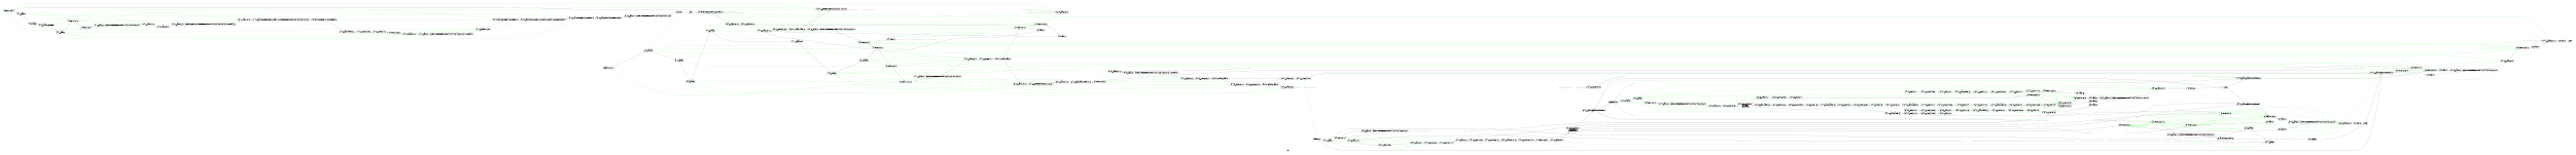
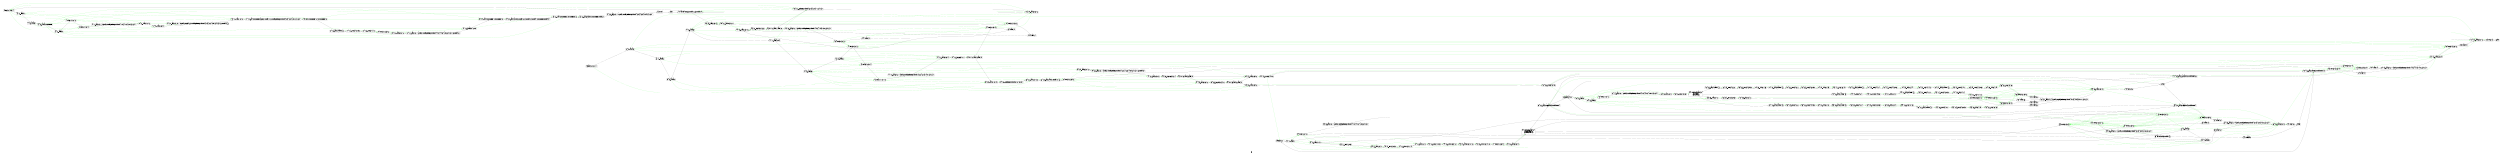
  digraph {
    label=dfg
    rankdir=LR
    node [color=black shape=rectangle]
    edge [color=green]
    n1 [label="[1]FuncA( i8* %0 i32 %1 )"]
    n2 [label="[3]  %3 = alloca i8*"]
    n3 [label="[7]  store i8* %0, i8** %3"]
    n4 [label="[8]  store i32 %1, i32* %4"]
    n5 [label="[4]  %4 = alloca i32"]
    n6 [label="[10]  %8 = load i8*, i8** %3"]
    n7 [label="[13]  %11 = load i8*, i8** %3"]
    n8 [label="[105]  %18 = getelementptr inbounds [32 x i8], [32 x i8]* %7, i64 0, i64 0"]
    n9 [label="[11]  %9 = load i32, i32* %4"]
    n10 [label="[9]  %7 = call i32 (i8*, ...) @printf(i8* noundef getelementptr inbounds ([17 x i8], [17 x i8]* @.str, i64 0, i64 0))"]
    n11 [label="[2]exit"]
    n12 [label="[107]  call void @FuncA(i8* noundef %18, i32 noundef %19)"]
    n13 [label="[108]  %20 = load i32, i32* %6"]
    n14 [label="[5]  %5 = alloca %struct._IO_FILE*"]
    n15 [label="[12]  %10 = call i32 (i8*, i8*, ...) @sprintf(i8* noundef %8, i8* noundef getelementptr inbounds ([8 x i8], [8 x i8]* @.str.1, i64 0, i64 0), i32 noundef %9) #6"]
    n16 [label="[14]  %12 = call %struct._IO_FILE* @fopen(i8* noundef %11, i8* noundef getelementptr inbounds ([3 x i8], [3 x i8]* @.str.2, i64 0, i64 0))"]
    n17 [label="[6]  %6 = alloca i32"]
    n18 [label="[15]  store %struct._IO_FILE* %12, %struct._IO_FILE** %5"]
    n19 [label="[23]  %19 = load %struct._IO_FILE*, %struct._IO_FILE** %5"]
    n20 [label="[25]  %21 = load %struct._IO_FILE*, %struct._IO_FILE** %5"]
    n21 [label="[19]  store i32 %15, i32* %6"]
    n22 [label="[20]  %16 = load i32, i32* %6"]
    n23 [label="[22]  %18 = bitcast i32* %6 to i8*"]
    n24 [label="[16]  %13 = call i64 @random() #6"]
    n25 [label="[24]  %20 = call i64 @fwrite(i8* noundef %18, i64 noundef 1, i64 noundef 4, %struct._IO_FILE* noundef %19)"]
    n26 [label="[26]  %22 = call i32 @fclose(%struct._IO_FILE* noundef %21)"]
    n27 [label="[21]  %17 = call i32 (i8*, ...) @printf(i8* noundef getelementptr inbounds ([14 x i8], [14 x i8]* @.str.3, i64 0, i64 0), i32 noundef %16)"]
    n28 [label="[106]  %19 = load i32, i32* %6"]
    n29 [label="[17]  %14 = trunc i64 %13 to i32"]
    n30 [label="[18]  %15 = urem i32 %14, 18"]
    n31 [label="[27]  %23 = call i32 (i8*, ...) @printf(i8* noundef getelementptr inbounds ([15 x i8], [15 x i8]* @.str.4, i64 0, i64 0))"]
    n32 [label="[28]  ret void"]
    n33 [label="[29]FuncB( i8 %0 )"]
    n34 [label="[31]  %2 = alloca i8"]
    n35 [label="[34]  store i8 %0, i8* %2"]
    n36 [label="[32]  %3 = alloca i32"]
    n37 [label="[37]  %6 = load i8, i8* %2"]
    n38 [label="[39]  %8 = load i8, i8* %2"]
    n39 [label="[42]  %11 = load i8, i8* %2"]
    n40 [label="[35]  %5 = call i32 (i8*, ...) @printf(i8* noundef getelementptr inbounds ([17 x i8], [17 x i8]* @.str.5, i64 0, i64 0))"]
    n41 [label="[30]exit"]
    n42 [label="[102]  %43 = call i32 @FuncB(i8 noundef zeroext %42)"]
    n43 [label="[103]  store i32 %43, i32* %9"]
    n44 [label="[33]  %4 = alloca i32"]
    n45 [label="[51]  store i32 %22, i32* %3"]
    n46 [label="[55]  store i32 0, i32* %3"]
    n47 [label="[57]  store i32 2, i32* %3"]
    n48 [label="[60]  store i32 %20, i32* %3"]
    n49 [label="[63]  %26 = load i32, i32* %3"]
    n50 [label="[38]  %7 = zext i8 %6 to i32"]
    n51 [label="[40]  %9 = zext i8 %8 to i32"]
    n52 [label="[43]  %12 = zext i8 %11 to i32"]
    n53 [label="[47]  store i32 %15, i32* %4"]
    n54 [label="[48]  %16 = load i32, i32* %4"]
    n55 [label="[36]  store i32 0, i32* %3"]
    n56 [label="[52]  %23 = call i32 (i8*, ...) @printf(i8* noundef getelementptr inbounds ([15 x i8], [15 x i8]* @.str.6, i64 0, i64 0))"]
    n57 [label="[56]  br label %24"]
    n58 [label="[58]  br label %24"]
    n59 [label="[61]  br label %24"]
    n60 [label="[64]  ret i32 %26"]
    n61 [label="[49]  switch i32 %16, label %21 [\n    i32 0, label %17\n    i32 65535, label %18\n    i32 999999, label %19\n  ]"]
    n62 [label="[41]  %10 = mul nsw i32 %7, %9"]
    n63 [label="[45]  %14 = add nsw i32 %10, %13"]
    n64 [label="[46]  %15 = sub nsw i32 %14, 100"]
    n65 [label="[44]  %13 = mul nsw i32 5, %12"]
    n66 [label="[50]  %22 = call i32 @Getpasswd(i8 noundef zeroext 4)"]
    n67 [label="[59]  %20 = call i32 @Getpasswd(i8 noundef zeroext 4)"]
    n68 [label="[126]Getpasswd( i8 %0 )"]
    n69 [label="[128]  %2 = alloca i8"]
    n70 [label="[130]  store i8 %0, i8* %2"]
    n71 [label="[53]  call void @exit(i32 noundef 0) #6"]
    n72 [label="[54]  unreachable"]
    n73 [label="[62]  %25 = call i32 (i8*, ...) @printf(i8* noundef getelementptr inbounds ([15 x i8], [15 x i8]* @.str.6, i64 0, i64 0))"]
    n74 [label="[65]main( i32 %0 i8** %1 )"]
    n75 [label="[67]  %3 = alloca i32"]
    n76 [label="[75]  store i32 %0, i32* %4"]
    n77 [label="[76]  store i8** %1, i8*** %5"]
    n78 [label="[68]  %4 = alloca i32"]
    n79 [label="[74]  store i32 0, i32* %3"]
    n80 [label="[113]  store i32 0, i32* %3"]
    n81 [label="[122]  store i32 %46, i32* %3"]
    n82 [label="[124]  %48 = load i32, i32* %3"]
    n83 [label="[78]  %11 = load i32, i32* %4"]
    n84 [label="[83]  %25 = load i8**, i8*** %5"]
    n85 [label="[85]  %27 = load i8*, i8** %26"]
    n86 [label="[77]  %10 = call i32 (i8*, ...) @printf(i8* noundef getelementptr inbounds ([16 x i8], [16 x i8]* @.str.7, i64 0, i64 0))"]
    n87 [label="[66]exit"]
    n88 [label="[69]  %5 = alloca i8**"]
    n89 [label="[114]  br label %47"]
    n90 [label="[123]  br label %47"]
    n91 [label="[125]  ret i32 %48"]
    n92 [label="[70]  %6 = alloca i32"]
    n93 [label="[79]  %12 = icmp eq i32 %11, 1"]
    n94 [label="[71]  %7 = alloca [32 x i8]"]
    n95 [label="[81]  store i32 0, i32* %6"]
    n96 [label="[94]  %15 = load i32, i32* %6"]
    n97 [label="[110]  store i32 %21, i32* %6"]
    n98 [label="[84]  %26 = getelementptr inbounds i8*, i8** %25, i64 1"]
    n99 [label="[86]  %28 = call i32 @atoi(i8* noundef %27) #6"]
    n100 [label="[72]  %8 = alloca i32"]
    n101 [label="[82]  br label %14"]
    n102 [label="[95]  %16 = icmp slt i32 %15, 32"]
    n103 [label="[109]  %21 = add nsw i32 %20, 1"]
    n104 [label="[111]  br label %14"]
    n105 [label="[73]  %9 = alloca i32"]
    n106 [label="[87]  store i32 %28, i32* %8"]
    n107 [label="[89]  %29 = load i32, i32* %8"]
    n108 [label="[91]  %31 = load i32, i32* %8"]
    n109 [label="[97]  %34 = load i32, i32* %8"]
    n110 [label="[100]  %41 = load i32, i32* %8"]
    n111 [label="[115]  %37 = load i32, i32* %8"]
    n112 [label="[88]  store i32 0, i32* %9"]
    n113 [label="[118]  store i32 %39, i32* %9"]
    n114 [label="[121]  %46 = load i32, i32* %9"]
    n115 [label="[90]  %30 = call i32 (i8*, ...) @printf(i8* noundef getelementptr inbounds ([16 x i8], [16 x i8]* @.str.9, i64 0, i64 0), i32 noundef %29)"]
    n116 [label="[92]  %32 = icmp uge i32 %31, 4"]
    n117 [label="[98]  %35 = icmp ule i32 %34, 16"]
    n118 [label="[101]  %42 = trunc i32 %41 to i8"]
    n119 [label="[116]  %38 = trunc i32 %37 to i8"]
    n120 [label="[104]  br label %44"]
    n121 [label="[119]  br label %44"]
    n122 [label="[80]  br i1 %12, label %13, label %24"]
    n123 [label="[93]  br i1 %32, label %33, label %40"]
    n124 [label="[96]  br i1 %16, label %17, label %22"]
    n125 [label="[112]  %23 = call i32 (i8*, ...) @printf(i8* noundef getelementptr inbounds ([14 x i8], [14 x i8]* @.str.8, i64 0, i64 0))"]
    n126 [label="[99]  br i1 %35, label %36, label %40"]
    n127 [label="[120]  %45 = call i32 (i8*, ...) @printf(i8* noundef getelementptr inbounds ([14 x i8], [14 x i8]* @.str.8, i64 0, i64 0))"]
    n128 [label="[117]  %39 = call i32 @Getpasswd(i8 noundef zeroext %38)"]
    n129 [label="[129]  %3 = alloca i32"]
    n130 [label="[132]  %5 = load i8, i8* %2"]
    n131 [label="[135]  %53 = load i8, i8* %2"]
    n132 [label="[131]  %4 = call i32 (i8*, ...) @printf(i8* noundef getelementptr inbounds ([21 x i8], [21 x i8]* @.str.10, i64 0, i64 0))"]
    n133 [label="[127]exit"]
    n134 [label="[138]  store i32 %55, i32* %3"]
    n135 [label="[149]  store i32 %16, i32* %3"]
    n136 [label="[165]  store i32 %31, i32* %3"]
    n137 [label="[186]  store i32 %51, i32* %3"]
    n138 [label="[189]  %58 = load i32, i32* %3"]
    n139 [label="[133]  %6 = zext i8 %5 to i32"]
    n140 [label="[136]  %54 = zext i8 %53 to i32"]
    n141 [label="[139]  br label %56"]
    n142 [label="[150]  br label %56"]
    n143 [label="[166]  br label %56"]
    n144 [label="[187]  br label %56"]
    n145 [label="[190]  ret i32 %58"]
    n146 [label="[134]  switch i32 %6, label %52 [\n    i32 4, label %7\n    i32 8, label %17\n    i32 16, label %32\n  ]"]
+   n147 [label="[140]  %8 = call i64 @random() #6"]
    n148 [label="[151]  %18 = call i64 @random() #6"]
    n149 [label="[167]  %33 = call i64 @random() #6"]
    n150 [label="[141]  %9 = srem i64 %8, 4"]
    n151 [label="[152]  %19 = srem i64 %18, 8"]
    n152 [label="[168]  %34 = srem i64 %33, 16"]
    n153 [label="[137]  %55 = shl i32 %54, 3"]
    n154 [label="[188]  %57 = call i32 (i8*, ...) @printf(i8* noundef getelementptr inbounds ([19 x i8], [19 x i8]* @.str.1.11, i64 0, i64 0))"]
    n155 [label="[142]  %10 = trunc i64 %9 to i32"]
    n156 [label="[143]  %11 = shl i32 3, %10"]
    n157 [label="[144]  %12 = call i64 @random() #6"]
    n158 [label="[148]  %16 = or i32 %11, %15"]
    n159 [label="[145]  %13 = srem i64 %12, 2"]
    n160 [label="[146]  %14 = trunc i64 %13 to i32"]
    n161 [label="[147]  %15 = shl i32 4, %14"]
    n162 [label="[153]  %20 = trunc i64 %19 to i32"]
    n163 [label="[154]  %21 = shl i32 2, %20"]
+   n164 [label="[155]  %22 = call i64 @random() #6"]
    n165 [label="[159]  %26 = or i32 %21, %25"]
    n166 [label="[156]  %23 = srem i64 %22, 4"]
    n167 [label="[160]  %27 = call i64 @random() #6"]
    n168 [label="[164]  %31 = or i32 %26, %30"]
    n169 [label="[157]  %24 = trunc i64 %23 to i32"]
    n170 [label="[158]  %25 = shl i32 3, %24"]
    n171 [label="[161]  %28 = srem i64 %27, 2"]
    n172 [label="[162]  %29 = trunc i64 %28 to i32"]
    n173 [label="[163]  %30 = shl i32 4, %29"]
    n174 [label="[169]  %35 = trunc i64 %34 to i32"]
    n175 [label="[170]  %36 = shl i32 1, %35"]
    n176 [label="[171]  %37 = call i64 @random() #6"]
    n177 [label="[175]  %41 = or i32 %36, %40"]
    n178 [label="[172]  %38 = srem i64 %37, 8"]
    n179 [label="[176]  %42 = call i64 @random() #6"]
    n180 [label="[180]  %46 = or i32 %41, %45"]
    n181 [label="[173]  %39 = trunc i64 %38 to i32"]
    n182 [label="[174]  %40 = shl i32 2, %39"]
    n183 [label="[177]  %43 = srem i64 %42, 4"]
    n184 [label="[181]  %47 = call i64 @random() #6"]
    n185 [label="[185]  %51 = or i32 %46, %50"]
    n186 [label="[178]  %44 = trunc i64 %43 to i32"]
    n187 [label="[179]  %45 = shl i32 3, %44"]
    n188 [label="[182]  %48 = srem i64 %47, 2"]
    n189 [label="[183]  %49 = trunc i64 %48 to i32"]
    n190 [label="[184]  %50 = shl i32 4, %49"]
    n1 -> n2 [color=black]
    n1 -> n3
    n1 -> n4
    n2 -> n3
    n2 -> n5 [color=black]
    n2 -> n6
    n2 -> n7
    n3 -> n4 [color=black]
    n3 -> n6
    n3 -> n7
    n3 -> n8
    n4 -> n9
    n4 -> n10 [color=black]
    n5 -> n4
    n5 -> n9
    n5 -> n14 [color=black]
    n6 -> n9 [color=black]
    n6 -> n15
    n7 -> n16 [color=black]
    n7 -> n16
    n8 -> n1
    n8 -> n12
    n8 -> n28 [color=black]
    n9 -> n15 [color=black]
    n9 -> n15
    n10 -> n6 [color=black]
    n11 -> n12 [color=black]
    n12 -> n1 [color=black]
    n12 -> n13 [color=black]
    n13 -> n103 [color=black]
    n13 -> n103
    n14 -> n17 [color=black]
    n14 -> n18
    n14 -> n19
    n14 -> n20
    n15 -> n7 [color=black]
    n16 -> n18 [color=black]
    n16 -> n18
    n17 -> n3 [color=black]
    n17 -> n21
    n17 -> n22
    n17 -> n23
    n18 -> n19
    n18 -> n20
    n18 -> n24 [color=black]
    n19 -> n25 [color=black]
    n19 -> n25
    n20 -> n26 [color=black]
    n20 -> n26
    n21 -> n22 [color=black]
    n21 -> n22
    n21 -> n23
    n22 -> n27 [color=black]
    n22 -> n27
    n23 -> n19 [color=black]
    n23 -> n25
    n24 -> n29 [color=black]
    n24 -> n29
    n25 -> n20 [color=black]
    n26 -> n31 [color=black]
    n27 -> n23 [color=black]
    n28 -> n1
    n28 -> n12 [color=black]
    n28 -> n12
    n29 -> n30 [color=black]
    n29 -> n30
    n30 -> n21 [color=black]
    n30 -> n21
    n31 -> n32 [color=black]
    n32 -> n11 [color=black]
    n33 -> n34 [color=black]
    n33 -> n35
    n34 -> n35
    n34 -> n36 [color=black]
    n34 -> n37
    n34 -> n38
    n34 -> n39
    n35 -> n37
    n35 -> n38
    n35 -> n39
    n35 -> n40 [color=black]
    n36 -> n44 [color=black]
    n36 -> n45
    n36 -> n46
    n36 -> n47
    n36 -> n48
    n36 -> n49
    n37 -> n50 [color=black]
    n37 -> n50
    n38 -> n51 [color=black]
    n38 -> n51
    n39 -> n52 [color=black]
    n39 -> n52
    n40 -> n55 [color=black]
    n41 -> n42 [color=black]
    n42 -> n33 [color=black]
    n42 -> n43 [color=black]
    n42 -> n43
    n43 -> n112
    n43 -> n113
    n43 -> n114
    n43 -> n120 [color=black]
    n44 -> n35 [color=black]
    n44 -> n53
    n44 -> n54
    n45 -> n46
    n45 -> n47
    n45 -> n48
    n45 -> n55
    n45 -> n56 [color=black]
    n46 -> n45
    n46 -> n47
    n46 -> n48
    n46 -> n49
    n46 -> n55
    n46 -> n57 [color=black]
    n47 -> n45
    n47 -> n46
    n47 -> n48
    n47 -> n49
    n47 -> n55
    n47 -> n58 [color=black]
    n48 -> n45
    n48 -> n46
    n48 -> n47
    n48 -> n49
    n48 -> n55
    n48 -> n59 [color=black]
    n49 -> n42
    n49 -> n60 [color=black]
    n49 -> n60
    n50 -> n38 [color=black]
    n50 -> n62
    n51 -> n62 [color=black]
    n51 -> n62
    n52 -> n65 [color=black]
    n52 -> n65
    n53 -> n54 [color=black]
    n53 -> n54
    n54 -> n61 [color=black]
    n54 -> n61
    n55 -> n36
    n55 -> n37 [color=black]
    n55 -> n45
    n55 -> n46
    n55 -> n47
    n55 -> n48
    n55 -> n49
    n56 -> n71 [color=black]
    n57 -> n49
    n57 -> n73 [color=black]
    n58 -> n73 [color=black]
    n59 -> n73 [color=black]
    n60 -> n41 [color=black]
    n61 -> n46 [color=black]
    n61 -> n47 [color=black]
    n61 -> n66 [color=black]
    n61 -> n67 [color=black]
    n62 -> n39 [color=black]
    n62 -> n63
    n63 -> n64 [color=black]
    n63 -> n64
    n64 -> n53 [color=black]
    n64 -> n53
    n65 -> n63 [color=black]
    n65 -> n63
    n66 -> n45 [color=black]
    n66 -> n45
    n66 -> n68 [color=black]
    n67 -> n48 [color=black]
    n67 -> n48
    n67 -> n68 [color=black]
    n68 -> n69 [color=black]
    n68 -> n70
    n69 -> n70
    n69 -> n129 [color=black]
    n69 -> n130
    n69 -> n131
    n70 -> n130
    n70 -> n131
    n70 -> n132 [color=black]
    n71 -> n72 [color=black]
    n72 -> n41 [color=black]
    n73 -> n49 [color=black]
    n74 -> n75 [color=black]
    n74 -> n76
    n74 -> n77
    n75 -> n78 [color=black]
    n75 -> n79
    n75 -> n80
    n75 -> n81
    n75 -> n82
    n76 -> n77 [color=black]
    n76 -> n83
    n77 -> n84
    n77 -> n85
    n77 -> n86 [color=black]
    n78 -> n76
    n78 -> n83
    n78 -> n88 [color=black]
    n79 -> n76 [color=black]
    n79 -> n80
    n79 -> n81
    n79 -> n82
    n80 -> n79
    n80 -> n81
    n80 -> n82
    n80 -> n89 [color=black]
    n81 -> n79
    n81 -> n80
    n81 -> n90 [color=black]
    n82 -> n91 [color=black]
    n82 -> n91
    n83 -> n93 [color=black]
    n83 -> n93
    n84 -> n98 [color=black]
    n84 -> n98
    n85 -> n99 [color=black]
    n85 -> n99
    n86 -> n83 [color=black]
    n88 -> n77
    n88 -> n84
    n88 -> n85
    n88 -> n92 [color=black]
    n89 -> n82 [color=black]
    n90 -> n82 [color=black]
    n91 -> n87 [color=black]
    n92 -> n13
    n92 -> n28
    n92 -> n94 [color=black]
    n92 -> n95
    n92 -> n96
    n92 -> n97
    n93 -> n122 [color=black]
    n93 -> n122
    n94 -> n8
    n94 -> n100 [color=black]
    n95 -> n13
    n95 -> n28
    n95 -> n96
    n95 -> n97
    n95 -> n101 [color=black]
    n96 -> n102 [color=black]
    n96 -> n102
    n97 -> n13
    n97 -> n28
    n97 -> n95
    n97 -> n104 [color=black]
    n98 -> n85 [color=black]
    n99 -> n106 [color=black]
    n99 -> n106
    n100 -> n105 [color=black]
    n100 -> n106
    n100 -> n107
    n100 -> n108
    n100 -> n109
    n100 -> n110
    n100 -> n111
    n101 -> n96 [color=black]
    n102 -> n124 [color=black]
    n102 -> n124
    n103 -> n96
    n103 -> n97 [color=black]
    n103 -> n97
    n104 -> n96 [color=black]
    n105 -> n43
    n105 -> n79 [color=black]
    n105 -> n112
    n105 -> n113
    n105 -> n114
    n106 -> n107
    n106 -> n108
    n106 -> n109
    n106 -> n110
    n106 -> n111
    n106 -> n112 [color=black]
    n107 -> n115 [color=black]
    n107 -> n115
    n108 -> n116 [color=black]
    n108 -> n116
    n109 -> n117 [color=black]
    n109 -> n117
    n110 -> n118 [color=black]
    n110 -> n118
    n111 -> n119 [color=black]
    n111 -> n119
    n112 -> n43
    n112 -> n107 [color=black]
    n112 -> n113
    n112 -> n114
    n113 -> n43
    n113 -> n112
    n113 -> n114
    n113 -> n121 [color=black]
    n114 -> n81 [color=black]
    n114 -> n81
    n114 -> n82
    n115 -> n108 [color=black]
    n116 -> n123 [color=black]
    n116 -> n123
    n117 -> n126 [color=black]
    n117 -> n126
    n118 -> n33
    n118 -> n42 [color=black]
    n118 -> n42
    n119 -> n68
    n119 -> n128 [color=black]
    n119 -> n128
    n120 -> n127 [color=black]
    n121 -> n127 [color=black]
    n122 -> n84 [color=black]
    n122 -> n95 [color=black]
    n123 -> n109 [color=black]
    n123 -> n110 [color=black]
    n124 -> n8 [color=black]
    n124 -> n125 [color=black]
    n125 -> n80 [color=black]
    n126 -> n110 [color=black]
    n126 -> n111 [color=black]
    n127 -> n114 [color=black]
    n128 -> n68 [color=black]
    n128 -> n113 [color=black]
    n128 -> n113
    n129 -> n70 [color=black]
    n129 -> n134
    n129 -> n135
    n129 -> n136
    n129 -> n137
    n129 -> n138
    n130 -> n139 [color=black]
    n130 -> n139
    n131 -> n140 [color=black]
    n131 -> n140
    n132 -> n130 [color=black]
    n133 -> n66 [color=black]
    n133 -> n67 [color=black]
    n133 -> n128 [color=black]
    n134 -> n135
    n134 -> n136
    n134 -> n137
    n134 -> n138
    n134 -> n141 [color=black]
    n135 -> n134
    n135 -> n136
    n135 -> n137
    n135 -> n138
    n135 -> n142 [color=black]
    n136 -> n134
    n136 -> n135
    n136 -> n137
    n136 -> n138
    n136 -> n143 [color=black]
    n137 -> n134
    n137 -> n135
    n137 -> n136
    n137 -> n138
    n137 -> n144 [color=black]
    n138 -> n66
    n138 -> n67
    n138 -> n128
    n138 -> n145 [color=black]
    n138 -> n145
    n139 -> n146 [color=black]
    n139 -> n146
    n140 -> n153 [color=black]
    n140 -> n153
    n141 -> n154 [color=black]
    n142 -> n154 [color=black]
    n143 -> n154 [color=black]
    n144 -> n154 [color=black]
    n145 -> n133 [color=black]
    n146 -> n131 [color=black]
+   n146 -> n147 [color=black]
    n146 -> n148 [color=black]
    n146 -> n149 [color=black]
+   n147 -> n150 [color=black]
+   n147 -> n150
    n148 -> n151 [color=black]
    n148 -> n151
    n149 -> n152 [color=black]
    n149 -> n152
    n150 -> n155 [color=black]
    n150 -> n155
    n151 -> n162 [color=black]
    n151 -> n162
    n152 -> n174 [color=black]
    n152 -> n174
    n153 -> n134 [color=black]
    n153 -> n134
    n154 -> n138 [color=black]
    n155 -> n156 [color=black]
    n155 -> n156
    n156 -> n157 [color=black]
    n156 -> n158
    n157 -> n159 [color=black]
    n157 -> n159
    n158 -> n135 [color=black]
    n158 -> n135
    n159 -> n160 [color=black]
    n159 -> n160
    n160 -> n161 [color=black]
    n160 -> n161
    n161 -> n158 [color=black]
    n161 -> n158
    n162 -> n163 [color=black]
    n162 -> n163
+   n163 -> n164 [color=black]
    n163 -> n165
+   n164 -> n166 [color=black]
+   n164 -> n166
    n165 -> n167 [color=black]
    n165 -> n168
    n166 -> n169 [color=black]
    n166 -> n169
    n167 -> n171 [color=black]
    n167 -> n171
    n168 -> n136 [color=black]
    n168 -> n136
    n169 -> n170 [color=black]
    n169 -> n170
    n170 -> n165 [color=black]
    n170 -> n165
    n171 -> n172 [color=black]
    n171 -> n172
    n172 -> n173 [color=black]
    n172 -> n173
    n173 -> n168 [color=black]
    n173 -> n168
    n174 -> n175 [color=black]
    n174 -> n175
    n175 -> n176 [color=black]
    n175 -> n177
    n176 -> n178 [color=black]
    n176 -> n178
    n177 -> n179 [color=black]
    n177 -> n180
    n178 -> n181 [color=black]
    n178 -> n181
    n179 -> n183 [color=black]
    n179 -> n183
    n180 -> n184 [color=black]
    n180 -> n185
    n181 -> n182 [color=black]
    n181 -> n182
    n182 -> n177 [color=black]
    n182 -> n177
    n183 -> n186 [color=black]
    n183 -> n186
    n184 -> n188 [color=black]
    n184 -> n188
    n185 -> n137 [color=black]
    n185 -> n137
    n186 -> n187 [color=black]
    n186 -> n187
    n187 -> n180 [color=black]
    n187 -> n180
    n188 -> n189 [color=black]
    n188 -> n189
    n189 -> n190 [color=black]
    n189 -> n190
    n190 -> n185 [color=black]
    n190 -> n185
  }
